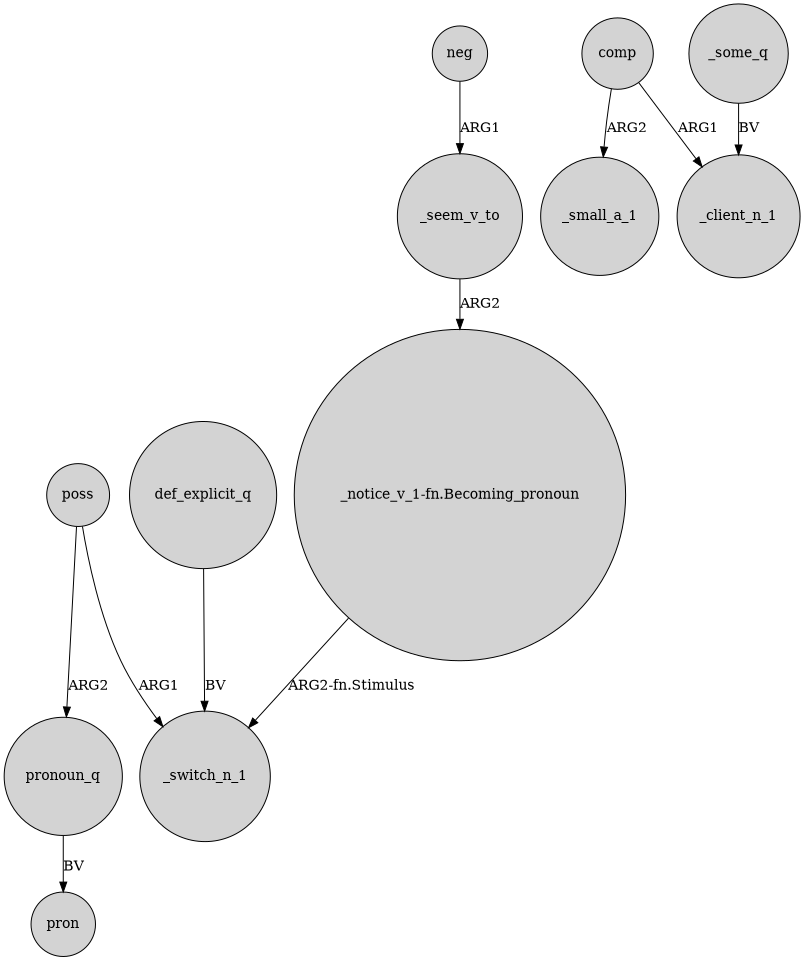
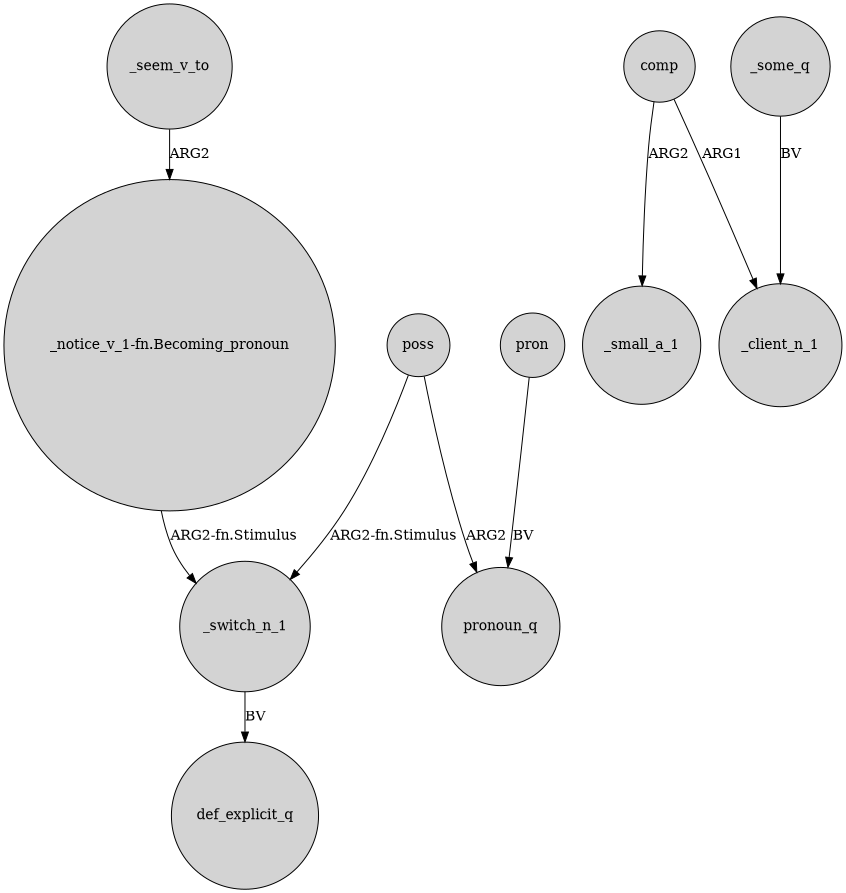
  digraph {
    node [shape=circle style=filled]
    poss
    _switch_n_1
    pronoun_q
    def_explicit_q
-   neg
    _seem_v_to
    n7 [label="_notice_v_1-fn.Becoming_pronoun"]
    comp
    _small_a_1
    _client_n_1
    _some_q
    pron
-   poss -> _switch_n_1 [label=ARG1]
+   poss -> _switch_n_1 [label="ARG2-fn.Stimulus"]
    poss -> pronoun_q [label=ARG2]
-   pronoun_q -> pron [label=BV]
-   def_explicit_q -> _switch_n_1 [label=BV]
-   neg -> _seem_v_to [label=ARG1]
+   pron -> pronoun_q [label=BV]
+   _switch_n_1 -> def_explicit_q [label=BV]
    _seem_v_to -> n7 [label=ARG2]
    n7 -> _switch_n_1 [label="ARG2-fn.Stimulus"]
    comp -> _small_a_1 [label=ARG2]
    comp -> _client_n_1 [label=ARG1]
    _some_q -> _client_n_1 [label=BV]
  }
